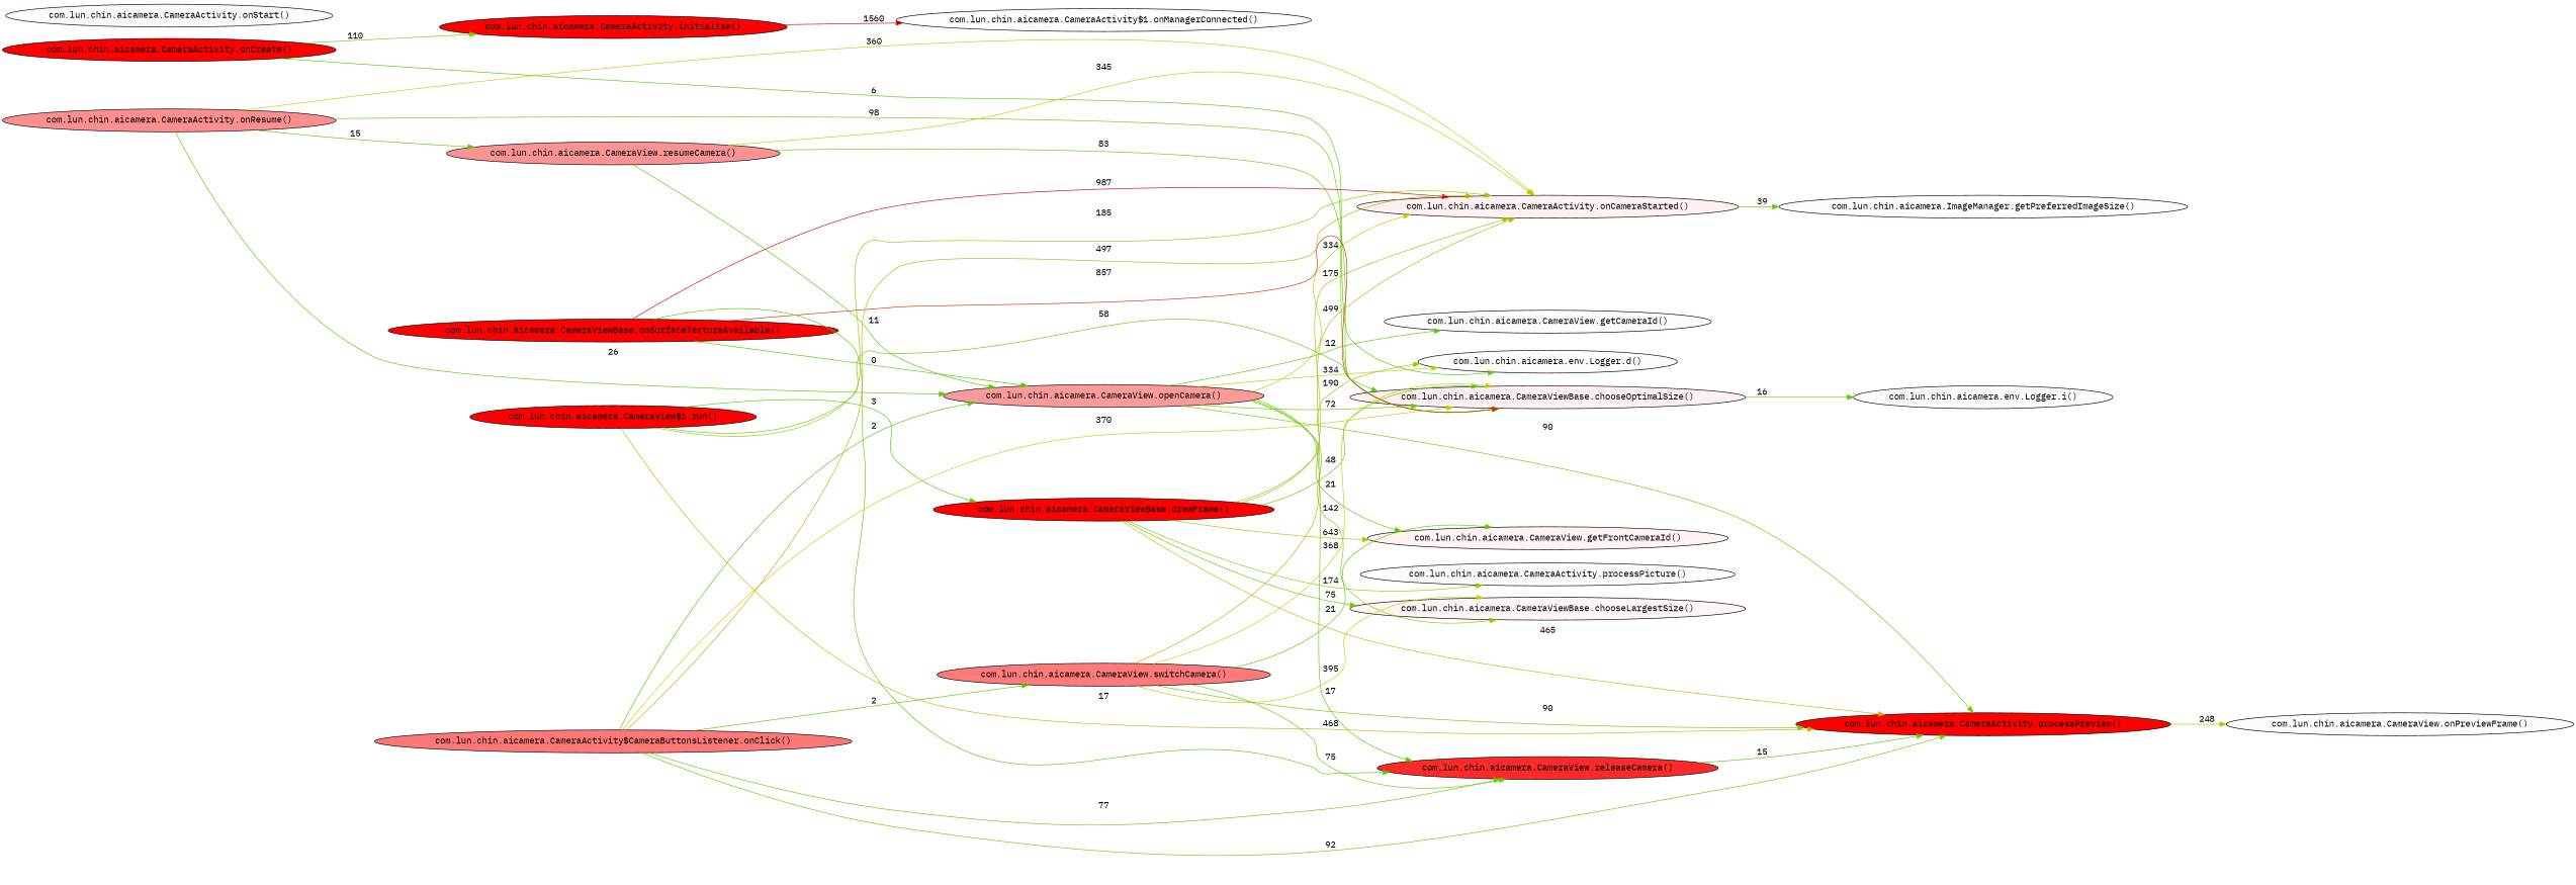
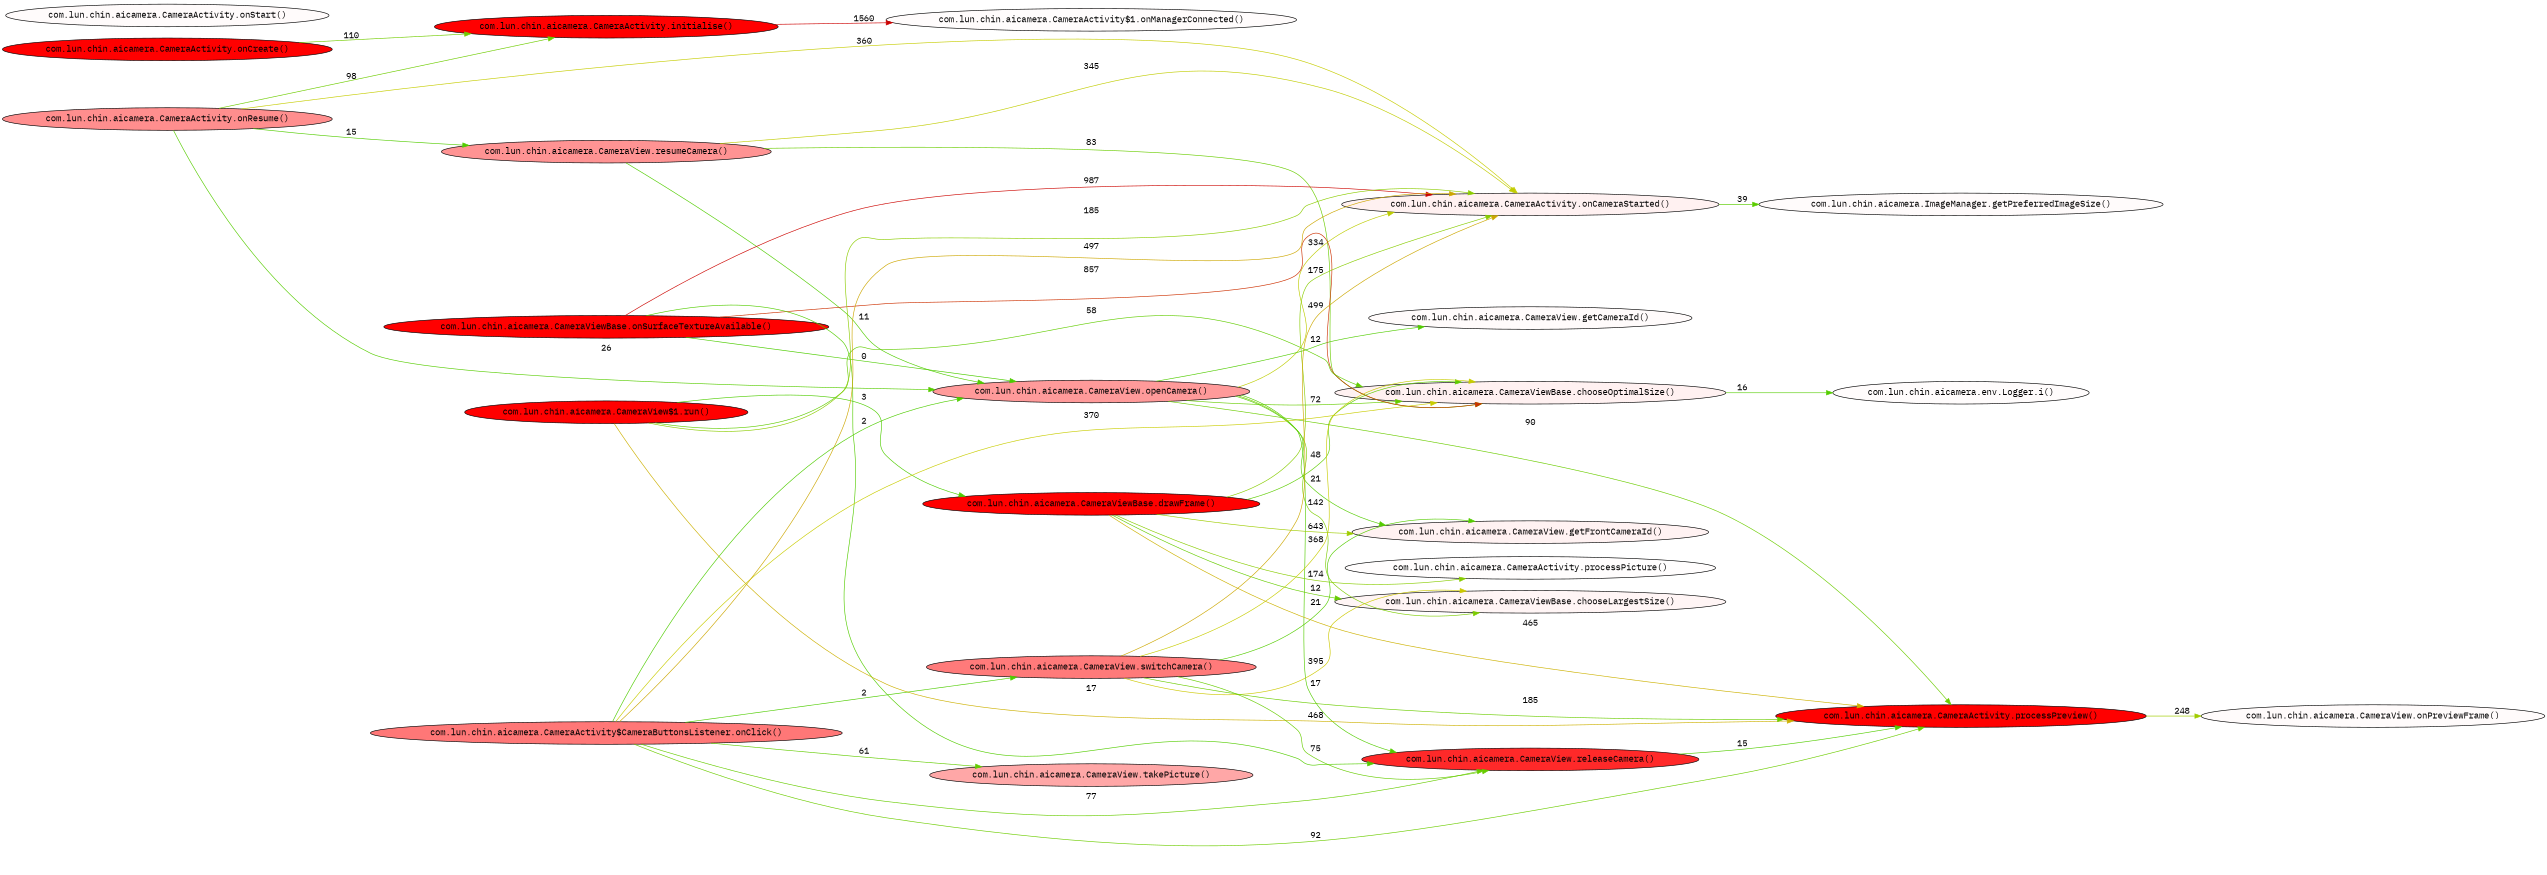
  digraph {
    fontname="IBM Plex Mono"
    rankdir=LR
    node [fillcolor="1 0.018 1" fontname="IBM Plex Mono" style=filled]
    edge [color="0.26595 1 0.8" fontname="IBM Plex Mono"]
    "com.lun.chin.aicamera.CameraActivity.onCreate()" [fillcolor="1 1.692 1"]
-   "com.lun.chin.aicamera.env.Logger.d()" [fillcolor="1 0.019 1"]
    "com.lun.chin.aicamera.CameraActivity.initialise()" [fillcolor="1 1.58 1"]
    "com.lun.chin.aicamera.CameraActivity$1.onManagerConnected()" [fillcolor="1 0.012 1"]
    "com.lun.chin.aicamera.CameraActivity.onStart()"
    "com.lun.chin.aicamera.CameraActivity.onResume()" [fillcolor="1 0.442 1"]
    "com.lun.chin.aicamera.CameraView.resumeCamera()" [fillcolor="1 0.423 1"]
    "com.lun.chin.aicamera.CameraView.openCamera()" [fillcolor="1 0.398 1"]
    "com.lun.chin.aicamera.CameraViewBase.chooseOptimalSize()" [fillcolor="1 0.057 1"]
    "com.lun.chin.aicamera.CameraActivity.onCameraStarted()" [fillcolor="1 0.057 1"]
    "com.lun.chin.aicamera.CameraView.getCameraId()"
    "com.lun.chin.aicamera.CameraViewBase.chooseLargestSize()" [fillcolor="1 0.042 1"]
    "com.lun.chin.aicamera.CameraView.releaseCamera()" [fillcolor="1 0.836 1"]
    "com.lun.chin.aicamera.CameraActivity.processPreview()" [fillcolor="1 2.549 1"]
    "com.lun.chin.aicamera.CameraView.getFrontCameraId()" [fillcolor="1 0.052 1"]
    "com.lun.chin.aicamera.env.Logger.i()" [fillcolor="1 0.014 1"]
    "com.lun.chin.aicamera.ImageManager.getPreferredImageSize()" [fillcolor="1 0.016 1"]
    "com.lun.chin.aicamera.CameraView.onPreviewFrame()" [fillcolor="1 0.016 1"]
    "com.lun.chin.aicamera.CameraViewBase.onSurfaceTextureAvailable()" [fillcolor="1 1.017 1"]
    "com.lun.chin.aicamera.CameraView$1.run()" [fillcolor="1 3.039 1"]
    "com.lun.chin.aicamera.CameraViewBase.drawFrame()" [fillcolor="1 3.035 1"]
    "com.lun.chin.aicamera.CameraActivity.processPicture()" [fillcolor="1 0.011 1"]
    "com.lun.chin.aicamera.CameraActivity$CameraButtonsListener.onClick()" [fillcolor="1 0.533 1"]
    "com.lun.chin.aicamera.CameraView.switchCamera()" [fillcolor="1 0.523 1"]
-   "com.lun.chin.aicamera.CameraActivity.onCreate()" -> "com.lun.chin.aicamera.env.Logger.d()" [color="0.26838 1 0.8" label=6]
+   "com.lun.chin.aicamera.CameraView.takePicture()" [fillcolor="1 0.344 1"]
    "com.lun.chin.aicamera.CameraActivity.onCreate()" -> "com.lun.chin.aicamera.CameraActivity.initialise()" [color="0.2403 1 0.8" label=110]
    "com.lun.chin.aicamera.CameraActivity.initialise()" -> "com.lun.chin.aicamera.CameraActivity$1.onManagerConnected()" [color="0.0 1 0.8" label=1560]
    "com.lun.chin.aicamera.CameraActivity.onResume()" -> "com.lun.chin.aicamera.CameraView.resumeCamera()" [label=15]
    "com.lun.chin.aicamera.CameraActivity.onResume()" -> "com.lun.chin.aicamera.CameraView.openCamera()" [color="0.26298 1 0.8" label=26]
-   "com.lun.chin.aicamera.CameraActivity.onResume()" -> "com.lun.chin.aicamera.CameraViewBase.chooseOptimalSize()" [color="0.24354000000000003 1 0.8" label=98]
+   "com.lun.chin.aicamera.CameraActivity.onResume()" -> "com.lun.chin.aicamera.CameraActivity.initialise()" [color="0.24354000000000003 1 0.8" label=98]
    "com.lun.chin.aicamera.CameraActivity.onResume()" -> "com.lun.chin.aicamera.CameraActivity.onCameraStarted()" [color="0.1728 1 0.8" label=360]
    "com.lun.chin.aicamera.CameraView.resumeCamera()" -> "com.lun.chin.aicamera.CameraView.openCamera()" [color="0.26703 1 0.8" label=11]
    "com.lun.chin.aicamera.CameraView.resumeCamera()" -> "com.lun.chin.aicamera.CameraViewBase.chooseOptimalSize()" [color="0.24759000000000003 1 0.8" label=83]
    "com.lun.chin.aicamera.CameraView.resumeCamera()" -> "com.lun.chin.aicamera.CameraActivity.onCameraStarted()" [color="0.17685 1 0.8" label=345]
-   "com.lun.chin.aicamera.CameraView.openCamera()" -> "com.lun.chin.aicamera.env.Logger.d()" [color="0.17981999999999998 1 0.8" label=334]
    "com.lun.chin.aicamera.CameraView.openCamera()" -> "com.lun.chin.aicamera.CameraViewBase.chooseOptimalSize()" [color="0.25056 1 0.8" label=72]
    "com.lun.chin.aicamera.CameraView.openCamera()" -> "com.lun.chin.aicamera.CameraActivity.onCameraStarted()" [color="0.17981999999999998 1 0.8" label=334]
    "com.lun.chin.aicamera.CameraView.openCamera()" -> "com.lun.chin.aicamera.CameraView.getCameraId()" [color="0.26676 1 0.8" label=12]
    "com.lun.chin.aicamera.CameraView.openCamera()" -> "com.lun.chin.aicamera.CameraViewBase.chooseLargestSize()" [color="0.23166 1 0.8" label=142]
    "com.lun.chin.aicamera.CameraView.openCamera()" -> "com.lun.chin.aicamera.CameraView.releaseCamera()" [color="0.26541000000000003 1 0.8" label=17]
    "com.lun.chin.aicamera.CameraView.openCamera()" -> "com.lun.chin.aicamera.CameraActivity.processPreview()" [color="0.24570000000000003 1 0.8" label=90]
    "com.lun.chin.aicamera.CameraView.openCamera()" -> "com.lun.chin.aicamera.CameraView.getFrontCameraId()" [color="0.26433 1 0.8" label=21]
    "com.lun.chin.aicamera.CameraViewBase.chooseOptimalSize()" -> "com.lun.chin.aicamera.env.Logger.i()" [color="0.26568 1 0.8" label=16]
    "com.lun.chin.aicamera.CameraActivity.onCameraStarted()" -> "com.lun.chin.aicamera.ImageManager.getPreferredImageSize()" [color="0.25947000000000003 1 0.8" label=39]
    "com.lun.chin.aicamera.CameraView.releaseCamera()" -> "com.lun.chin.aicamera.CameraActivity.processPreview()" [label=15]
    "com.lun.chin.aicamera.CameraActivity.processPreview()" -> "com.lun.chin.aicamera.CameraView.onPreviewFrame()" [color="0.20304000000000003 1 0.8" label=248]
    "com.lun.chin.aicamera.CameraViewBase.onSurfaceTextureAvailable()" -> "com.lun.chin.aicamera.CameraView.openCamera()" [color="0.27 1 0.8" label=0]
    "com.lun.chin.aicamera.CameraViewBase.onSurfaceTextureAvailable()" -> "com.lun.chin.aicamera.CameraViewBase.chooseOptimalSize()" [color="0.038610000000000005 1 0.8" label=857]
    "com.lun.chin.aicamera.CameraViewBase.onSurfaceTextureAvailable()" -> "com.lun.chin.aicamera.CameraActivity.onCameraStarted()" [color="0.003510000000000003 1 0.8" label=987]
    "com.lun.chin.aicamera.CameraViewBase.onSurfaceTextureAvailable()" -> "com.lun.chin.aicamera.CameraView.releaseCamera()" [color="0.26541000000000003 1 0.8" label=17]
    "com.lun.chin.aicamera.CameraView$1.run()" -> "com.lun.chin.aicamera.CameraViewBase.chooseOptimalSize()" [color="0.25434 1 0.8" label=58]
    "com.lun.chin.aicamera.CameraView$1.run()" -> "com.lun.chin.aicamera.CameraActivity.onCameraStarted()" [color="0.22005 1 0.8" label=185]
    "com.lun.chin.aicamera.CameraView$1.run()" -> "com.lun.chin.aicamera.CameraActivity.processPreview()" [color="0.14364000000000002 1 0.8" label=468]
    "com.lun.chin.aicamera.CameraView$1.run()" -> "com.lun.chin.aicamera.CameraViewBase.drawFrame()" [color="0.26919000000000004 1 0.8" label=3]
-   "com.lun.chin.aicamera.CameraViewBase.drawFrame()" -> "com.lun.chin.aicamera.env.Logger.d()" [color="0.21870000000000003 1 0.8" label=190]
    "com.lun.chin.aicamera.CameraViewBase.drawFrame()" -> "com.lun.chin.aicamera.CameraViewBase.chooseOptimalSize()" [color="0.25704 1 0.8" label=48]
    "com.lun.chin.aicamera.CameraViewBase.drawFrame()" -> "com.lun.chin.aicamera.CameraActivity.onCameraStarted()" [color="0.22275 1 0.8" label=175]
-   "com.lun.chin.aicamera.CameraViewBase.drawFrame()" -> "com.lun.chin.aicamera.CameraViewBase.chooseLargestSize()" [color="0.24975000000000003 1 0.8" label=75]
+   "com.lun.chin.aicamera.CameraViewBase.drawFrame()" -> "com.lun.chin.aicamera.CameraViewBase.chooseLargestSize()" [color="0.24975000000000003 1 0.8" label=12]
    "com.lun.chin.aicamera.CameraViewBase.drawFrame()" -> "com.lun.chin.aicamera.CameraActivity.processPreview()" [color="0.14445 1 0.8" label=465]
    "com.lun.chin.aicamera.CameraViewBase.drawFrame()" -> "com.lun.chin.aicamera.CameraView.getFrontCameraId()" [color="0.20439000000000002 1 0.8" label=643]
    "com.lun.chin.aicamera.CameraViewBase.drawFrame()" -> "com.lun.chin.aicamera.CameraActivity.processPicture()" [color="0.22302000000000002 1 0.8" label=174]
    "com.lun.chin.aicamera.CameraActivity$CameraButtonsListener.onClick()" -> "com.lun.chin.aicamera.CameraView.openCamera()" [color="0.26946000000000003 1 0.8" label=2]
    "com.lun.chin.aicamera.CameraActivity$CameraButtonsListener.onClick()" -> "com.lun.chin.aicamera.CameraViewBase.chooseOptimalSize()" [color="0.1701 1 0.8" label=370]
    "com.lun.chin.aicamera.CameraActivity$CameraButtonsListener.onClick()" -> "com.lun.chin.aicamera.CameraActivity.onCameraStarted()" [color="0.13581000000000001 1 0.8" label=497]
    "com.lun.chin.aicamera.CameraActivity$CameraButtonsListener.onClick()" -> "com.lun.chin.aicamera.CameraView.releaseCamera()" [color="0.24921000000000001 1 0.8" label=77]
    "com.lun.chin.aicamera.CameraActivity$CameraButtonsListener.onClick()" -> "com.lun.chin.aicamera.CameraActivity.processPreview()" [color="0.24516000000000002 1 0.8" label=92]
    "com.lun.chin.aicamera.CameraActivity$CameraButtonsListener.onClick()" -> "com.lun.chin.aicamera.CameraView.switchCamera()" [color="0.26946000000000003 1 0.8" label=2]
+   "com.lun.chin.aicamera.CameraActivity$CameraButtonsListener.onClick()" -> "com.lun.chin.aicamera.CameraView.takePicture()" [color="0.25353000000000003 1 0.8" label=61]
    "com.lun.chin.aicamera.CameraView.switchCamera()" -> "com.lun.chin.aicamera.CameraViewBase.chooseOptimalSize()" [color="0.17064000000000001 1 0.8" label=368]
    "com.lun.chin.aicamera.CameraView.switchCamera()" -> "com.lun.chin.aicamera.CameraActivity.onCameraStarted()" [color="0.13635 1 0.8" label=499]
    "com.lun.chin.aicamera.CameraView.switchCamera()" -> "com.lun.chin.aicamera.CameraViewBase.chooseLargestSize()" [color="0.16335 1 0.8" label=395]
    "com.lun.chin.aicamera.CameraView.switchCamera()" -> "com.lun.chin.aicamera.CameraView.releaseCamera()" [color="0.24975000000000003 1 0.8" label=75]
-   "com.lun.chin.aicamera.CameraView.switchCamera()" -> "com.lun.chin.aicamera.CameraActivity.processPreview()" [color="0.24570000000000003 1 0.8" label=90]
+   "com.lun.chin.aicamera.CameraView.switchCamera()" -> "com.lun.chin.aicamera.CameraActivity.processPreview()" [color="0.24570000000000003 1 0.8" label=185]
    "com.lun.chin.aicamera.CameraView.switchCamera()" -> "com.lun.chin.aicamera.CameraView.getFrontCameraId()" [color="0.26433 1 0.8" label=21]
  }
